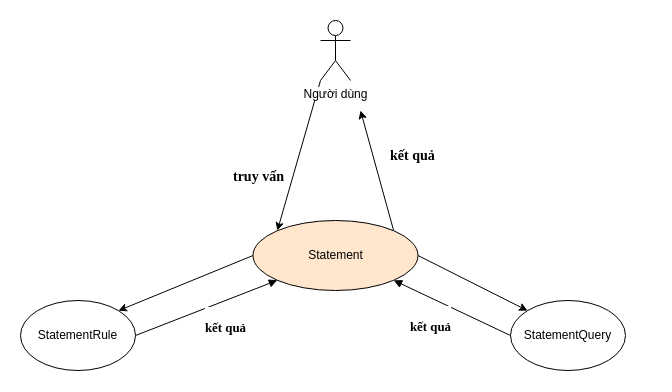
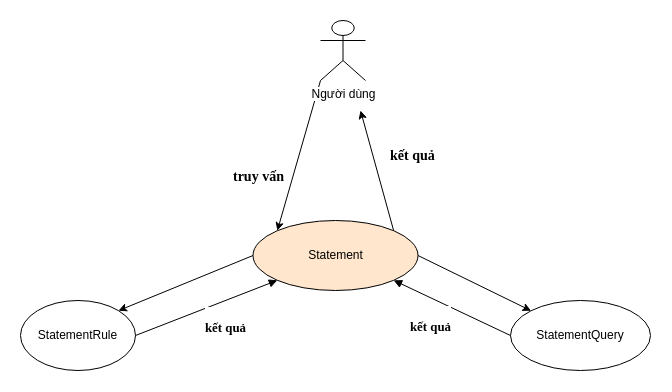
  <mxCell id="0" />
  <mxCell id="1" parent="0" />
  <mxCell id="2" style="rounded=0;orthogonalLoop=1;jettySize=auto;html=1;entryX=0;entryY=0;entryDx=0;entryDy=0;exitX=0;exitY=1;exitDx=0;exitDy=0;exitPerimeter=0;" parent="1" source="4" target="8" edge="1"><mxGeometry relative="1" as="geometry" /></mxCell>
  <mxCell id="3" value="&lt;h3&gt;&lt;font face=&quot;Times New Roman&quot;&gt;truy vấn&lt;/font&gt;&lt;/h3&gt;" style="text;html=1;resizable=0;points=[];align=center;verticalAlign=middle;labelBackgroundColor=#ffffff;" parent="2" vertex="1" connectable="0"><mxGeometry x="0.293" y="-3" relative="1" as="geometry"><mxPoint x="-32" y="-0.5" as="offset" /></mxGeometry></mxCell>
- <mxCell id="4" value="Người dùng" style="shape=umlActor;verticalLabelPosition=bottom;labelBackgroundColor=#ffffff;verticalAlign=top;html=1;" parent="1" vertex="1"><mxGeometry x="320" width="30" height="60" as="geometry" y="20" /></mxCell>
+ <mxCell id="4" value="Người dùng" style="shape=umlActor;verticalLabelPosition=bottom;labelBackgroundColor=#ffffff;verticalAlign=top;html=1;" parent="1" vertex="1"><mxGeometry x="320" y="20" width="45" height="60" as="geometry" /></mxCell>
  <mxCell id="5" style="edgeStyle=none;rounded=0;orthogonalLoop=1;jettySize=auto;html=1;exitX=1;exitY=0;exitDx=0;exitDy=0;" parent="1" source="8" edge="1"><mxGeometry relative="1" as="geometry"><mxPoint x="550" y="180" as="sourcePoint" /><mxPoint x="360" y="110" as="targetPoint" /></mxGeometry></mxCell>
  <mxCell id="6" style="edgeStyle=none;rounded=0;orthogonalLoop=1;jettySize=auto;html=1;entryX=0;entryY=0;entryDx=0;entryDy=0;exitX=1;exitY=0.5;exitDx=0;exitDy=0;" parent="1" source="8" target="10" edge="1"><mxGeometry relative="1" as="geometry" /></mxCell>
  <mxCell id="7" style="edgeStyle=none;rounded=0;orthogonalLoop=1;jettySize=auto;html=1;entryX=1;entryY=0;entryDx=0;entryDy=0;exitX=0;exitY=0.5;exitDx=0;exitDy=0;" parent="1" source="8" target="11" edge="1"><mxGeometry relative="1" as="geometry" /></mxCell>
  <mxCell id="8" value="Statement" style="ellipse;whiteSpace=wrap;html=1;fillColor=#ffe6cc;" parent="1" vertex="1"><mxGeometry x="252.5" y="220" width="165" height="70" as="geometry" /></mxCell>
  <mxCell id="9" value="&lt;h3&gt;&lt;font face=&quot;Times New Roman&quot;&gt;kết quả&lt;/font&gt;&lt;/h3&gt;&lt;div&gt;&lt;br&gt;&lt;/div&gt;" style="text;html=1;resizable=0;points=[];autosize=1;align=left;verticalAlign=top;spacingTop=-4;" parent="1" vertex="1"><mxGeometry x="387.5" y="130" width="60" height="60" as="geometry" /></mxCell>
- <mxCell id="10" value="StatementQuery" style="ellipse;whiteSpace=wrap;html=1;" parent="1" vertex="1"><mxGeometry x="510" y="300" width="115" height="70" as="geometry" /></mxCell>
+ <mxCell id="10" value="StatementQuery" style="ellipse;whiteSpace=wrap;html=1;" parent="1" vertex="1"><mxGeometry x="510" y="300" width="140" height="70" as="geometry" /></mxCell>
  <mxCell id="11" value="StatementRule" style="ellipse;whiteSpace=wrap;html=1;" parent="1" vertex="1"><mxGeometry x="20" y="300" width="115" height="70" as="geometry" /></mxCell>
  <mxCell id="12" value="&lt;h3&gt;&lt;font face=&quot;Times New Roman&quot;&gt;kết quả&lt;/font&gt;&lt;/h3&gt;" style="html=1;verticalAlign=bottom;endArrow=block;exitX=0;exitY=0.5;exitDx=0;exitDy=0;entryX=1;entryY=1;entryDx=0;entryDy=0;" parent="1" source="10" target="8" edge="1"><mxGeometry x="0.021" y="48" width="80" relative="1" as="geometry"><mxPoint x="340" y="370" as="sourcePoint" /><mxPoint x="420" y="370" as="targetPoint" /><mxPoint as="offset" /></mxGeometry></mxCell>
  <mxCell id="13" value="&lt;h3&gt;&lt;font face=&quot;Times New Roman&quot;&gt;kết quả&lt;/font&gt;&lt;/h3&gt;" style="html=1;verticalAlign=bottom;endArrow=block;exitX=1;exitY=0.5;exitDx=0;exitDy=0;entryX=0;entryY=1;entryDx=0;entryDy=0;" parent="1" source="11" target="8" edge="1"><mxGeometry x="0.021" y="-48" width="80" relative="1" as="geometry"><mxPoint x="520" y="345" as="sourcePoint" /><mxPoint x="403" y="290" as="targetPoint" /><mxPoint as="offset" /></mxGeometry></mxCell>
